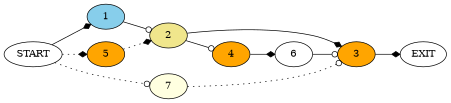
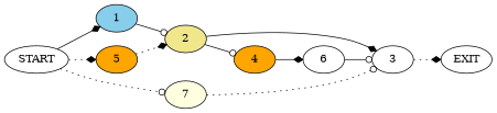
  digraph {
    rankdir=LR
    node [fillcolor=white style=filled]
    edge [arrowhead=diamond style=solid]
    n1 [label=START]
    1 [fillcolor=skyblue]
    5 [fillcolor=orange]
    7 [fillcolor=lightyellow]
    2 [fillcolor=khaki]
-   3 [fillcolor=orange]
+   3
    n7 [label=EXIT]
    4 [fillcolor=orange]
    6
    n1 -> 1
    n1 -> 5 [style=dotted]
    n1 -> 7 [arrowhead=odot style=dotted]
    1 -> 2 [arrowhead=odot]
    5 -> 2 [style=dotted]
    7 -> 3 [arrowhead=odot style=dotted]
    2 -> 3
    2 -> 4 [arrowhead=odot]
-   3 -> n7
+   3 -> n7 [style=dotted]
    4 -> 6
    6 -> 3 [arrowhead=odot]
  }
